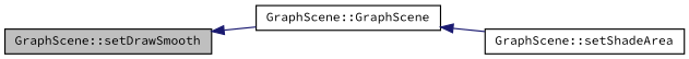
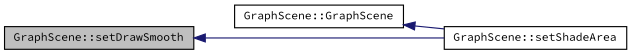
  digraph {
    fontname="Source Code Pro"
    rankdir=LR
    node [color=black fillcolor=white fontname="Source Code Pro" fontsize=10 shape=record style=filled]
    edge [color=midnightblue dir=back fontname="Source Code Pro" fontsize=10 labelfontname=Helvetica labelfontsize=10 style=solid]
    n1 [fillcolor=grey75 fontcolor=black height=0.2 label="GraphScene::setDrawSmooth" width=0.4]
    n2 [height=0.2 label="GraphScene::GraphScene" width=0.4]
    n3 [height=0.2 label="GraphScene::setShadeArea" width=0.4]
-   n1 -> n2
+   n1 -> n3
    n2 -> n3
  }
